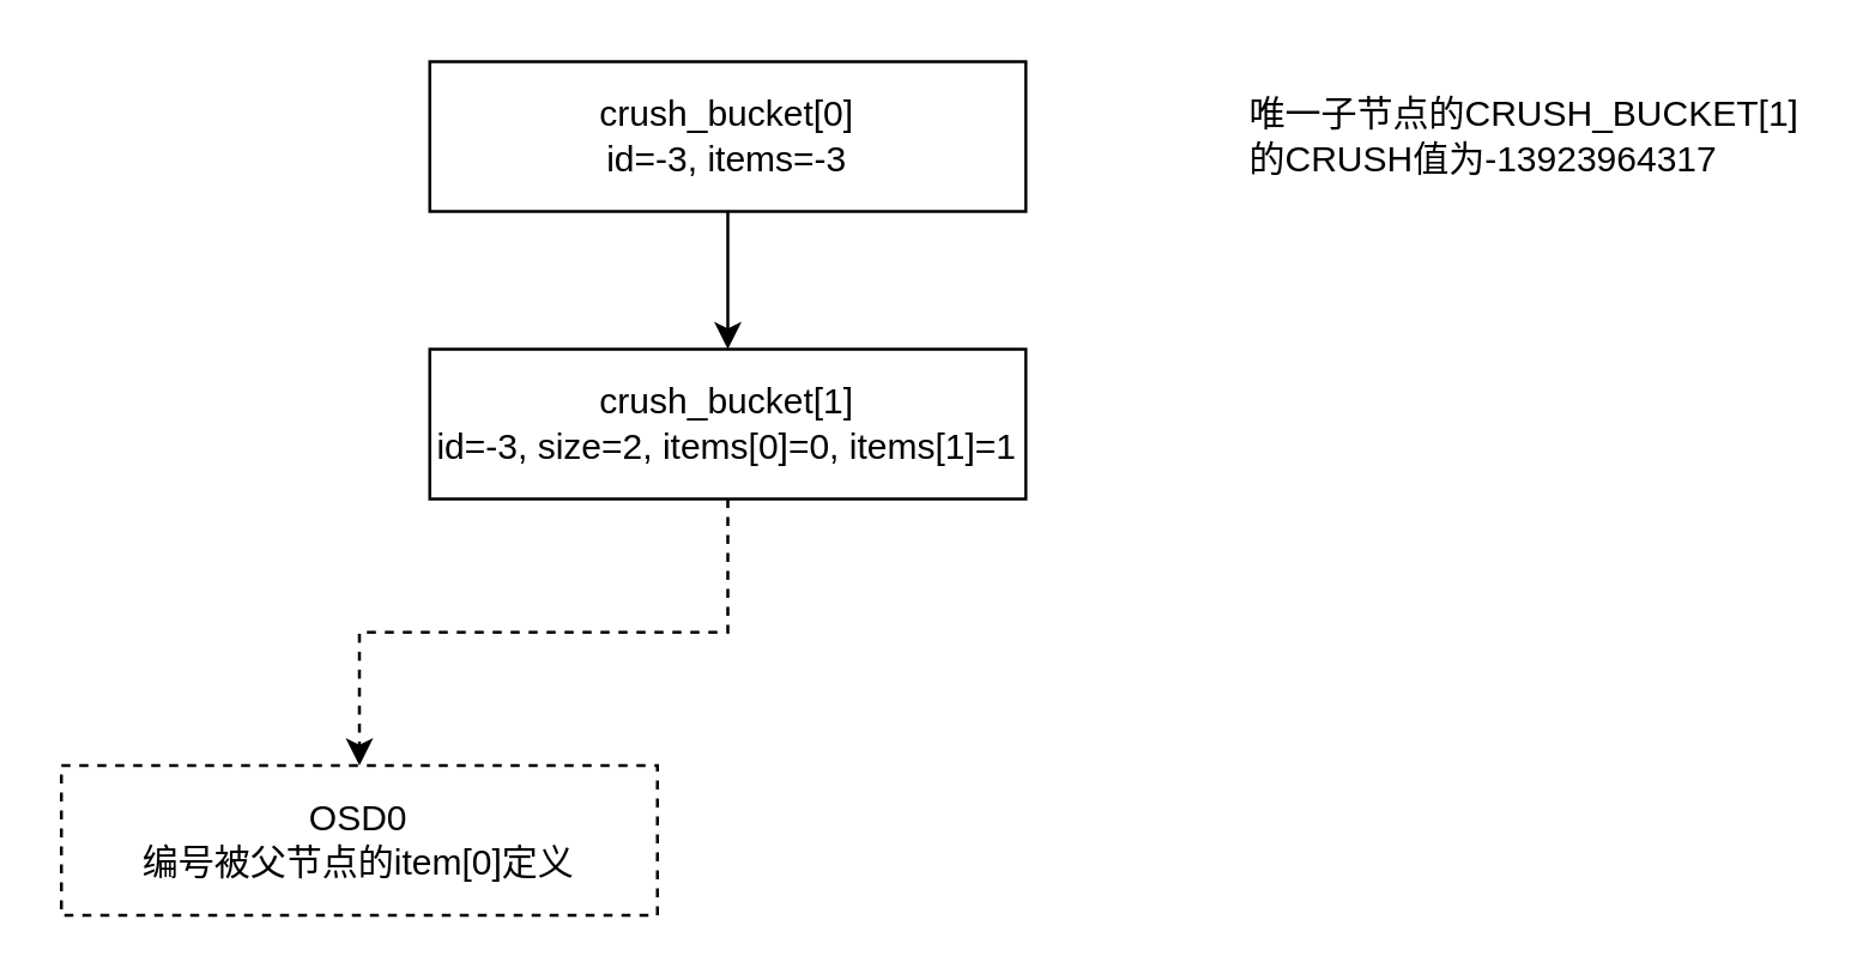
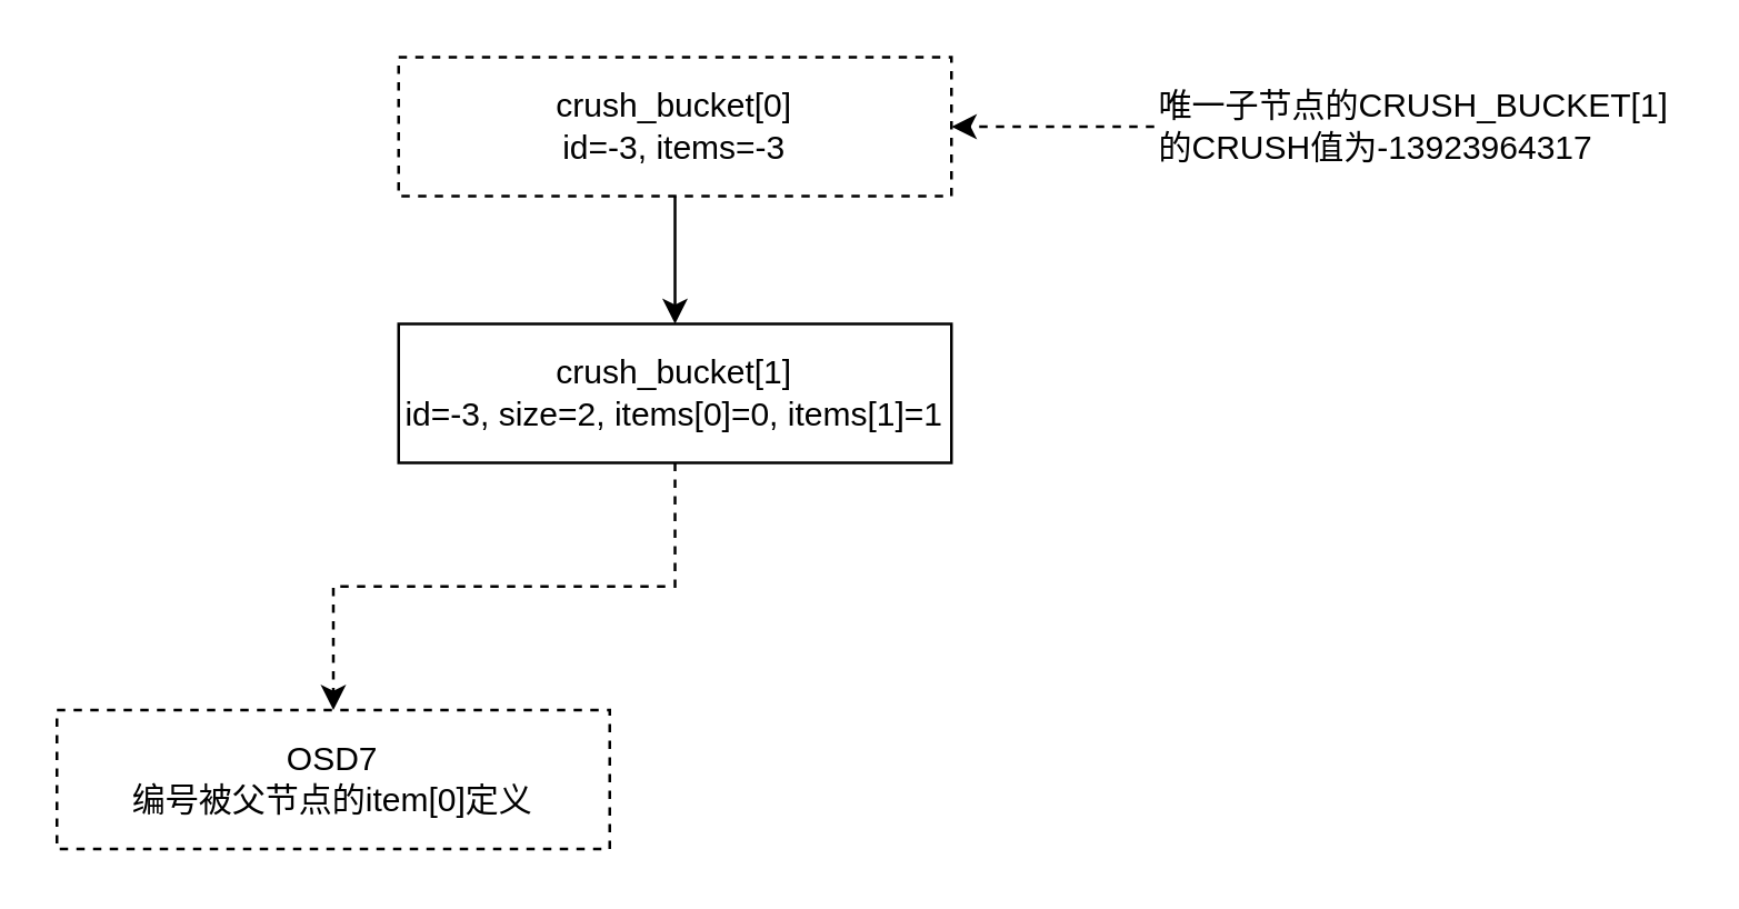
  <mxCell id="0" />
  <mxCell id="1" parent="0" />
  <mxCell id="2" value="" style="edgeStyle=orthogonalEdgeStyle;rounded=0;orthogonalLoop=1;jettySize=auto;html=1;" edge="1" parent="1" source="3" target="6"><mxGeometry relative="1" as="geometry" /></mxCell>
- <mxCell id="3" value="&lt;span&gt;crush_bucket[0]&lt;/span&gt;&lt;br&gt;&lt;span&gt;id=-3, items=-3&lt;/span&gt;" style="rounded=0;whiteSpace=wrap;html=1;" vertex="1" parent="1"><mxGeometry x="143" y="20" width="199" height="50" as="geometry" /></mxCell>
- <mxCell id="4" value="OSD0&lt;br&gt;编号被父节点的item[0]定义" style="rounded=0;whiteSpace=wrap;html=1;dashed=1;" vertex="1" parent="1"><mxGeometry x="20" y="255" width="199" height="50" as="geometry" /></mxCell>
+ <mxCell id="3" value="&lt;span&gt;crush_bucket[0]&lt;/span&gt;&lt;br&gt;&lt;span&gt;id=-3, items=-3&lt;/span&gt;" style="rounded=0;whiteSpace=wrap;html=1;dashed=1;" vertex="1" parent="1"><mxGeometry x="143" y="20" width="199" height="50" as="geometry" /></mxCell>
+ <mxCell id="4" value="OSD7&lt;br&gt;编号被父节点的item[0]定义" style="rounded=0;whiteSpace=wrap;html=1;dashed=1;" vertex="1" parent="1"><mxGeometry x="20" y="255" width="199" height="50" as="geometry" /></mxCell>
  <mxCell id="5" style="edgeStyle=orthogonalEdgeStyle;rounded=0;orthogonalLoop=1;jettySize=auto;html=1;exitX=0.5;exitY=1;exitDx=0;exitDy=0;dashed=1;" edge="1" parent="1" source="6" target="4"><mxGeometry relative="1" as="geometry" /></mxCell>
  <mxCell id="6" value="crush_bucket[1]&lt;br&gt;id=-3, size=2, items[0]=0, items[1]=1" style="rounded=0;whiteSpace=wrap;html=1;" vertex="1" parent="1"><mxGeometry x="143" y="116" width="199" height="50" as="geometry" /></mxCell>
+ <mxCell id="7" style="edgeStyle=orthogonalEdgeStyle;rounded=0;orthogonalLoop=1;jettySize=auto;html=1;exitX=0;exitY=0.5;exitDx=0;exitDy=0;entryX=1;entryY=0.5;entryDx=0;entryDy=0;dashed=1;" edge="1" parent="1" source="8" target="3"><mxGeometry relative="1" as="geometry" /></mxCell>
  <mxCell id="8" value="唯一子节点的CRUSH_BUCKET[1]的CRUSH值为-13923964317" style="text;html=1;strokeColor=none;fillColor=none;align=left;verticalAlign=middle;whiteSpace=wrap;rounded=0;dashed=1;" vertex="1" parent="1"><mxGeometry x="415" y="35" width="189" height="20" as="geometry" /></mxCell>
